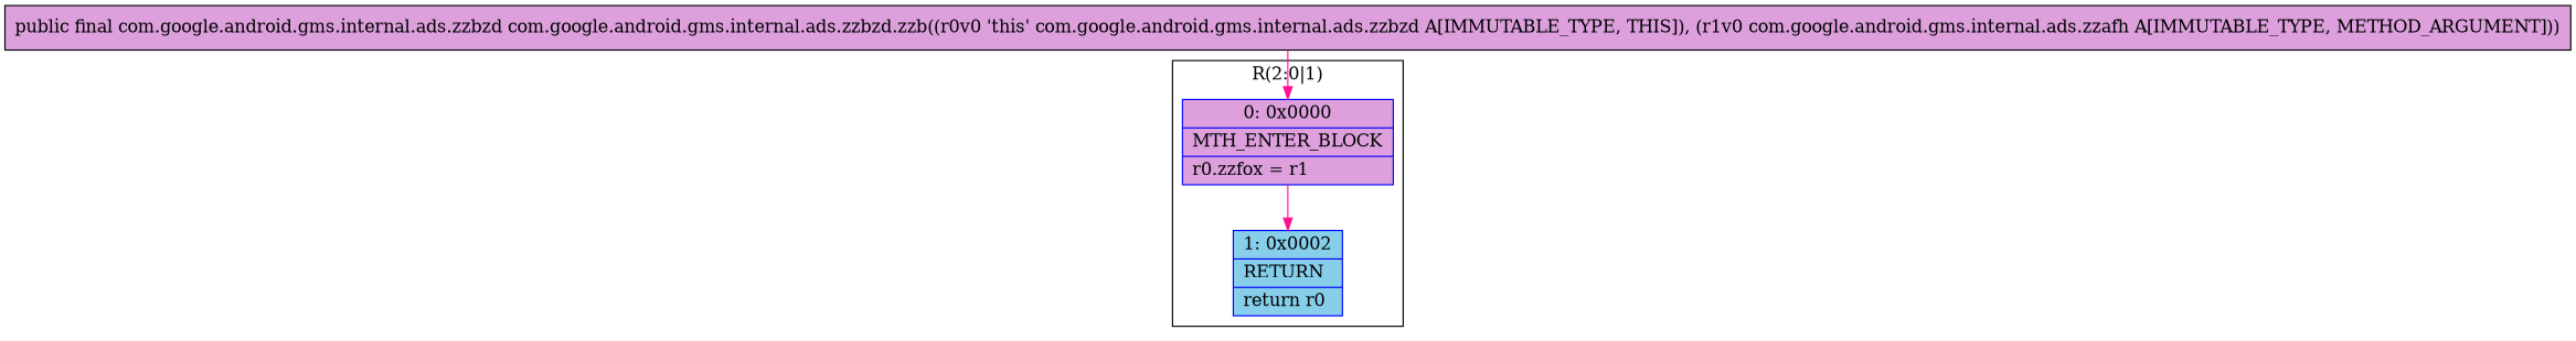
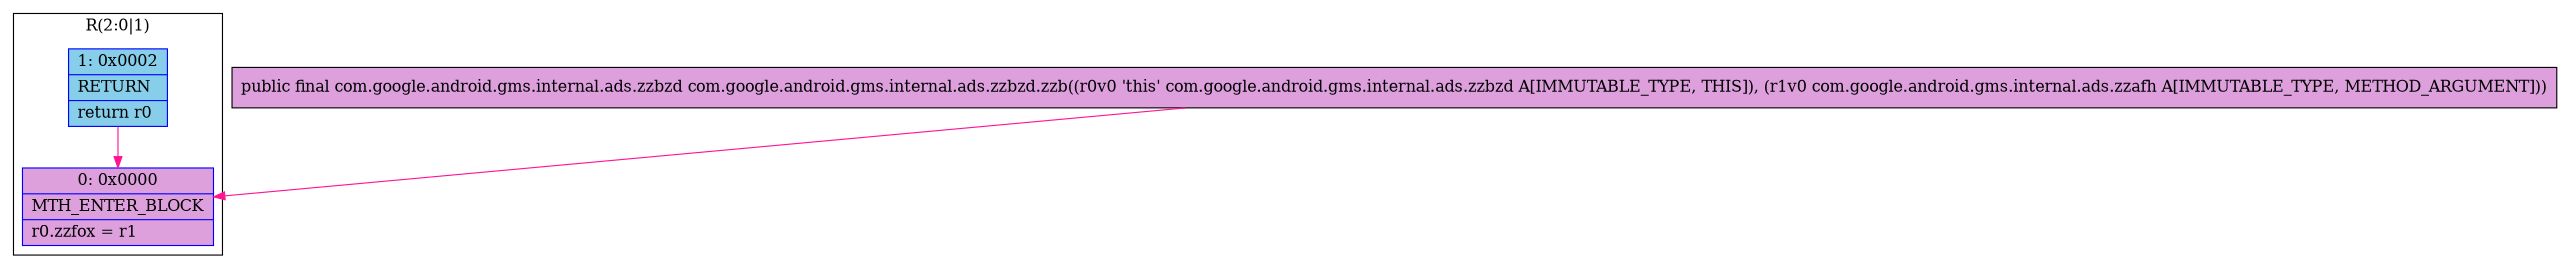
  digraph {
    node [color=blue shape=record style=filled fillcolor=plum]
    edge [color=deeppink]
    n1 [label="{0\:\ 0x0000|MTH_ENTER_BLOCK\l|r0.zzfox = r1\l}"]
    n2 [label="{1\:\ 0x0002|RETURN\l|return r0\l}" fillcolor=skyblue]
    n3 [label="{public final com.google.android.gms.internal.ads.zzbzd com.google.android.gms.internal.ads.zzbzd.zzb((r0v0 'this' com.google.android.gms.internal.ads.zzbzd A[IMMUTABLE_TYPE, THIS]), (r1v0 com.google.android.gms.internal.ads.zzafh A[IMMUTABLE_TYPE, METHOD_ARGUMENT])) }" color=""]
    subgraph cluster_1 {
      label="R(2:0|1)"
      n1
      n2
    }
-   n1 -> n2
+   n2 -> n1
    n3 -> n1
  }
